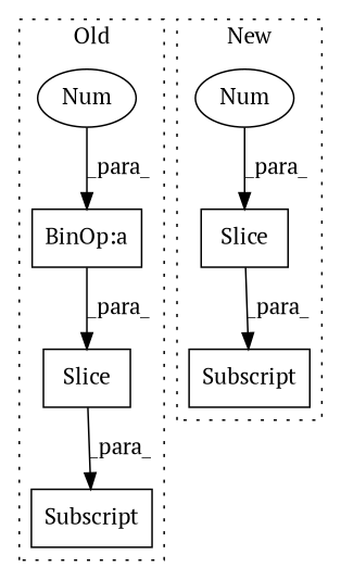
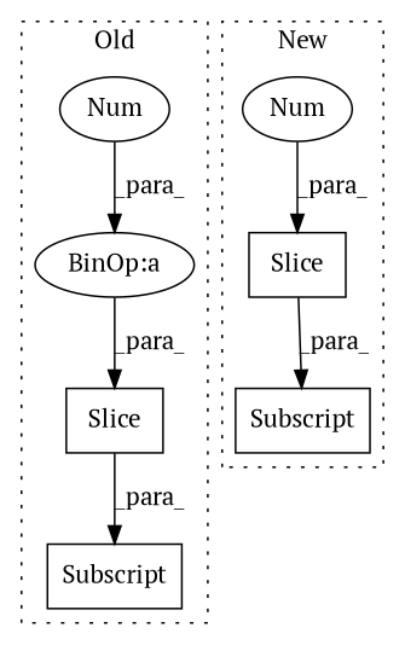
  digraph {
    fontname="PT Serif"
    node [a=80 l=1 shape=box fontname="PT Serif"]
    edge [fontname="PT Serif"]
    n1 [l=20 label=Slice s=6871]
-   n2 [a=82 l=3 label="BinOp:a" s=6886]
+   n2 [a=82 l=3 label="BinOp:a" s=6886 shape=ellipse]
    n3 [a=76 label=Num s=6889 shape=ellipse]
    n4 [a=63 l="33,0" label=Subscript s="6859,0"]
    n5 [label=Slice s=6411]
    n6 [a=76 label=Num s=6412 shape=ellipse]
    n7 [a=63 l="18,0" label=Subscript s="6396,0"]
    subgraph cluster_1 {
      label=Old
      style=dotted
      n1
      n2
      n3
      n4
    }
    subgraph cluster_2 {
      label=New
      style=dotted
      n5
      n6
      n7
    }
    n1 -> n4 [label=_para_]
    n2 -> n1 [label=_para_]
    n3 -> n2 [label=_para_]
    n5 -> n7 [label=_para_]
    n6 -> n5 [label=_para_]
  }
